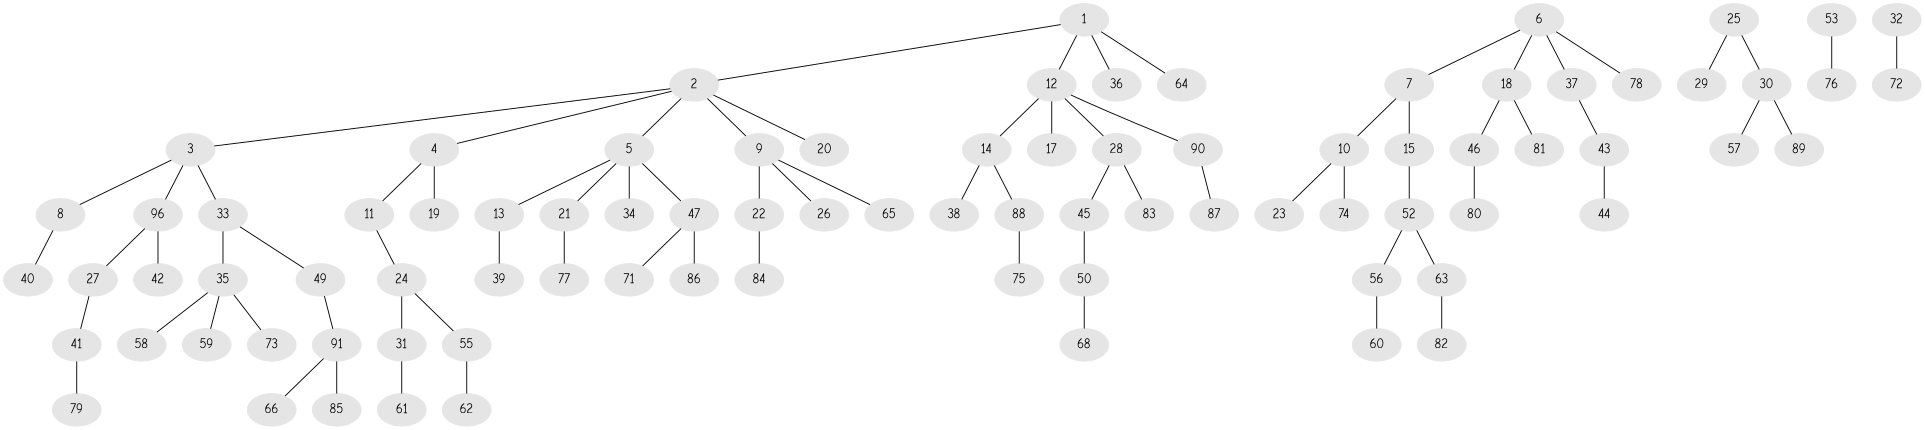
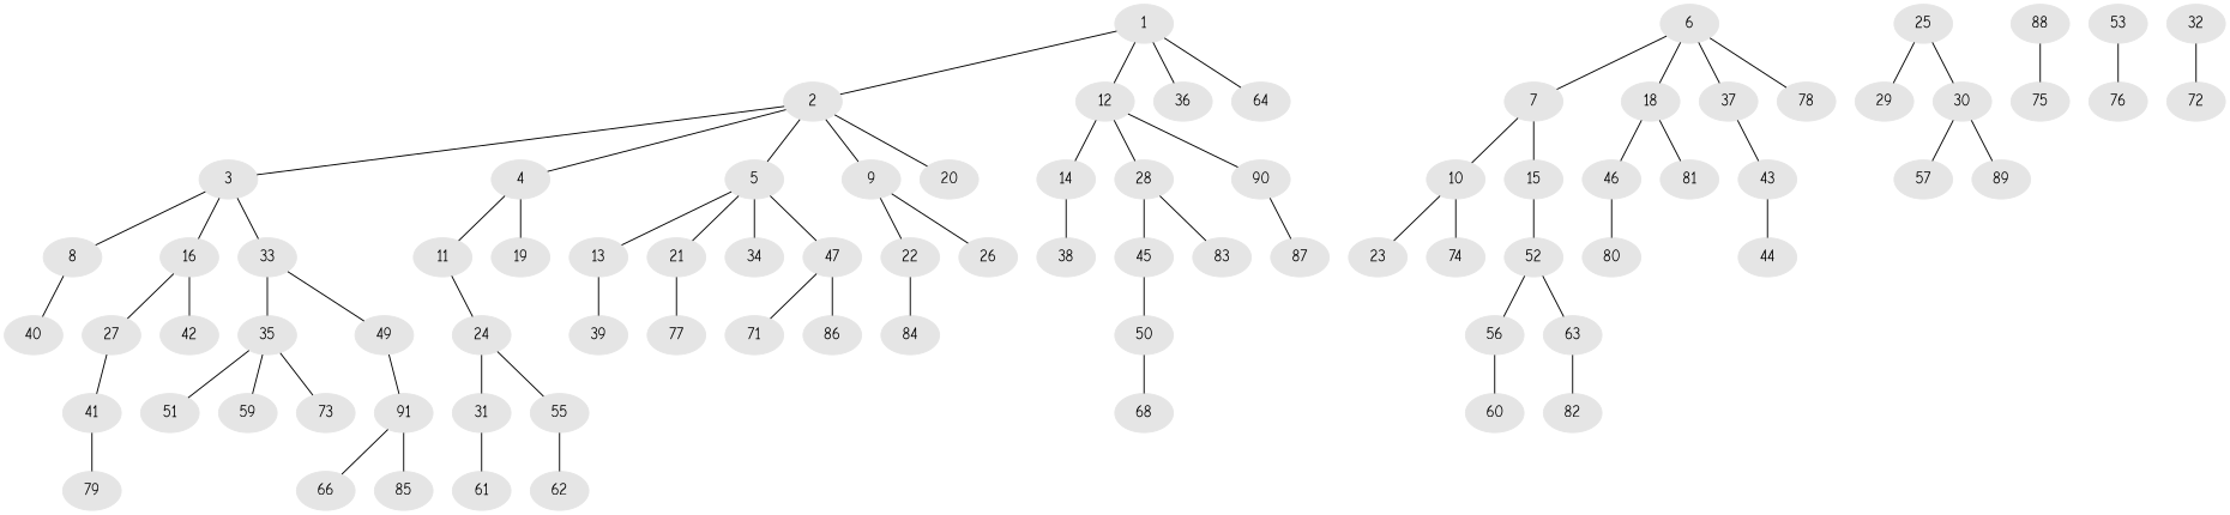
  graph {
    fontname="Comic Neue"
    node [color=gray90 fontname="Comic Neue" style=filled]
    edge [fontname="Comic Neue"]
    1
    2
    12
    36
    64
    3
    4
    5
    9
    20
    14
-   17
    28
    n14 [label=90]
    8
-   16 [label=96]
+   16
    33
    11
    19
    13
    21
    34
    47
    22
    26
-   65
    6
    7
    18
    37
    78
    40
    27
    42
    35
    49
    24
    39
    77
    71
    86
    10
    15
    46
    81
    43
    23
    74
    52
    84
    25
    29
    30
    31
    55
    38
    n57 [label=88]
    45
    83
    87
    75
    56
    63
    41
    80
    53
    76
    61
    62
    57
    n71 [label=89]
    32
    72
    79
    50
-   58
+   58 [label=51]
    59
    73
    n79 [label=91]
    44
    68
    66
    85
    60
    82
    1 -- 2
    1 -- 12
    1 -- 36
    1 -- 64
    2 -- 3
    2 -- 4
    2 -- 5
    2 -- 9
    2 -- 20
    12 -- 14
-   12 -- 17
    12 -- 28
    12 -- n14
    3 -- 8
    3 -- 16
    3 -- 33
    4 -- 11
    4 -- 19
    5 -- 13
    5 -- 21
    5 -- 34
    5 -- 47
    9 -- 22
    9 -- 26
-   9 -- 65
    14 -- 38
-   14 -- n57
    28 -- 45
    28 -- 83
    n14 -- 87
    8 -- 40
    16 -- 27
    16 -- 42
    33 -- 35
    33 -- 49
    11 -- 24
    13 -- 39
    21 -- 77
    47 -- 71
    47 -- 86
    22 -- 84
    6 -- 7
    6 -- 18
    6 -- 37
    6 -- 78
    7 -- 10
    7 -- 15
    18 -- 46
    18 -- 81
    37 -- 43
    27 -- 41
    35 -- 58
    35 -- 59
    35 -- 73
    49 -- n79
    24 -- 31
    24 -- 55
    10 -- 23
    10 -- 74
    15 -- 52
    46 -- 80
    43 -- 44
    52 -- 56
    52 -- 63
    25 -- 29
    25 -- 30
    30 -- 57
    30 -- n71
    31 -- 61
    55 -- 62
    n57 -- 75
    45 -- 50
    56 -- 60
    63 -- 82
    41 -- 79
    53 -- 76
    32 -- 72
    50 -- 68
    n79 -- 66
    n79 -- 85
  }
